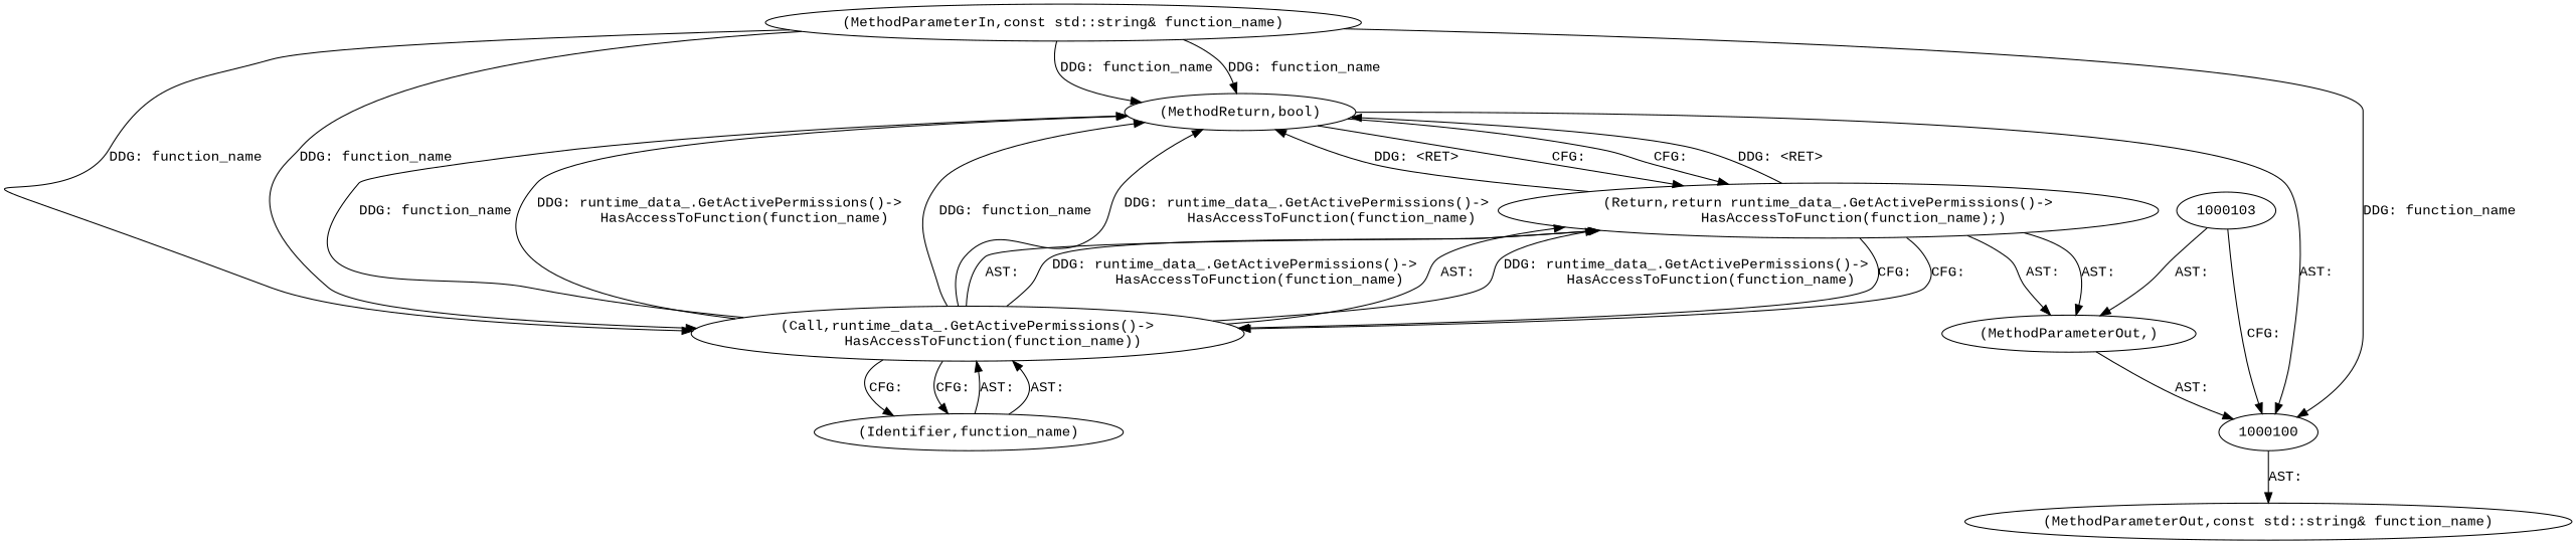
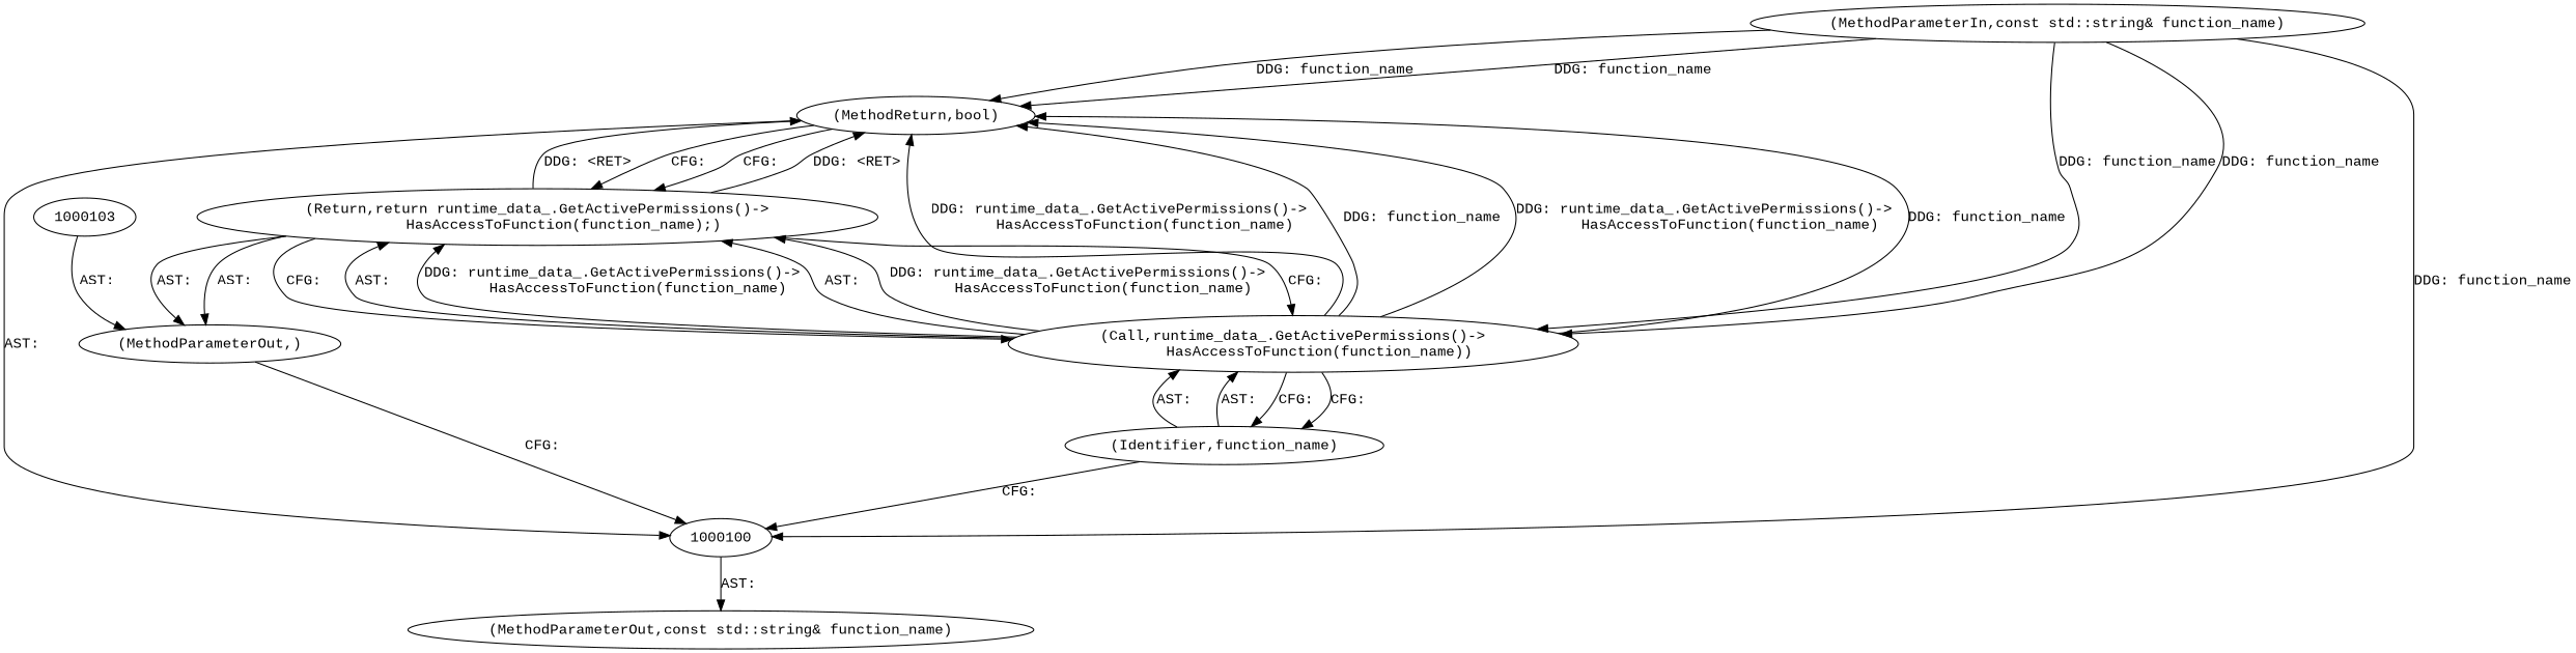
  digraph {
    fontname="Liberation Mono"
    node [fontname="Liberation Mono"]
    edge [fontname="Liberation Mono"]
    n1 [label="(MethodReturn,bool)"]
    n2 [label="(Return,return runtime_data_.GetActivePermissions()->\n      HasAccessToFunction(function_name);)"]
    1000100
    n4 [label="(Call,runtime_data_.GetActivePermissions()->\n      HasAccessToFunction(function_name))"]
    n5 [label="(MethodParameterOut,)"]
    n6 [label="(MethodParameterOut,const std::string& function_name)"]
    n7 [label="(MethodParameterIn,const std::string& function_name)"]
    n8 [label="(Identifier,function_name)"]
    1000103
    n1 -> n2 [label="CFG: "]
    n1 -> n2 [label="CFG: "]
    n1 -> 1000100 [label="AST: "]
    n2 -> n1 [label="DDG: <RET>"]
    n2 -> n1 [label="DDG: <RET>"]
    n2 -> n4 [label="CFG: "]
    n2 -> n4 [label="CFG: "]
    n2 -> n5 [label="AST: "]
    n2 -> n5 [label="AST: "]
    1000100 -> n6 [label="AST: "]
    n4 -> n1 [label="DDG: runtime_data_.GetActivePermissions()->\n      HasAccessToFunction(function_name)"]
    n4 -> n1 [label="DDG: function_name"]
    n4 -> n1 [label="DDG: runtime_data_.GetActivePermissions()->\n      HasAccessToFunction(function_name)"]
    n4 -> n1 [label="DDG: function_name"]
    n4 -> n2 [label="AST: "]
    n4 -> n2 [label="DDG: runtime_data_.GetActivePermissions()->\n      HasAccessToFunction(function_name)"]
    n4 -> n2 [label="AST: "]
    n4 -> n2 [label="DDG: runtime_data_.GetActivePermissions()->\n      HasAccessToFunction(function_name)"]
    n4 -> n8 [label="CFG: "]
    n4 -> n8 [label="CFG: "]
-   n5 -> 1000100 [label="AST: "]
+   n5 -> 1000100 [label="CFG: "]
    n7 -> n1 [label="DDG: function_name"]
    n7 -> n1 [label="DDG: function_name"]
    n7 -> 1000100 [label="DDG: function_name"]
    n7 -> n4 [label="DDG: function_name"]
    n7 -> n4 [label="DDG: function_name"]
-   1000103 -> 1000100 [label="CFG: "]
+   n8 -> 1000100 [label="CFG: "]
    n8 -> n4 [label="AST: "]
    n8 -> n4 [label="AST: "]
    1000103 -> n5 [label="AST: "]
  }
